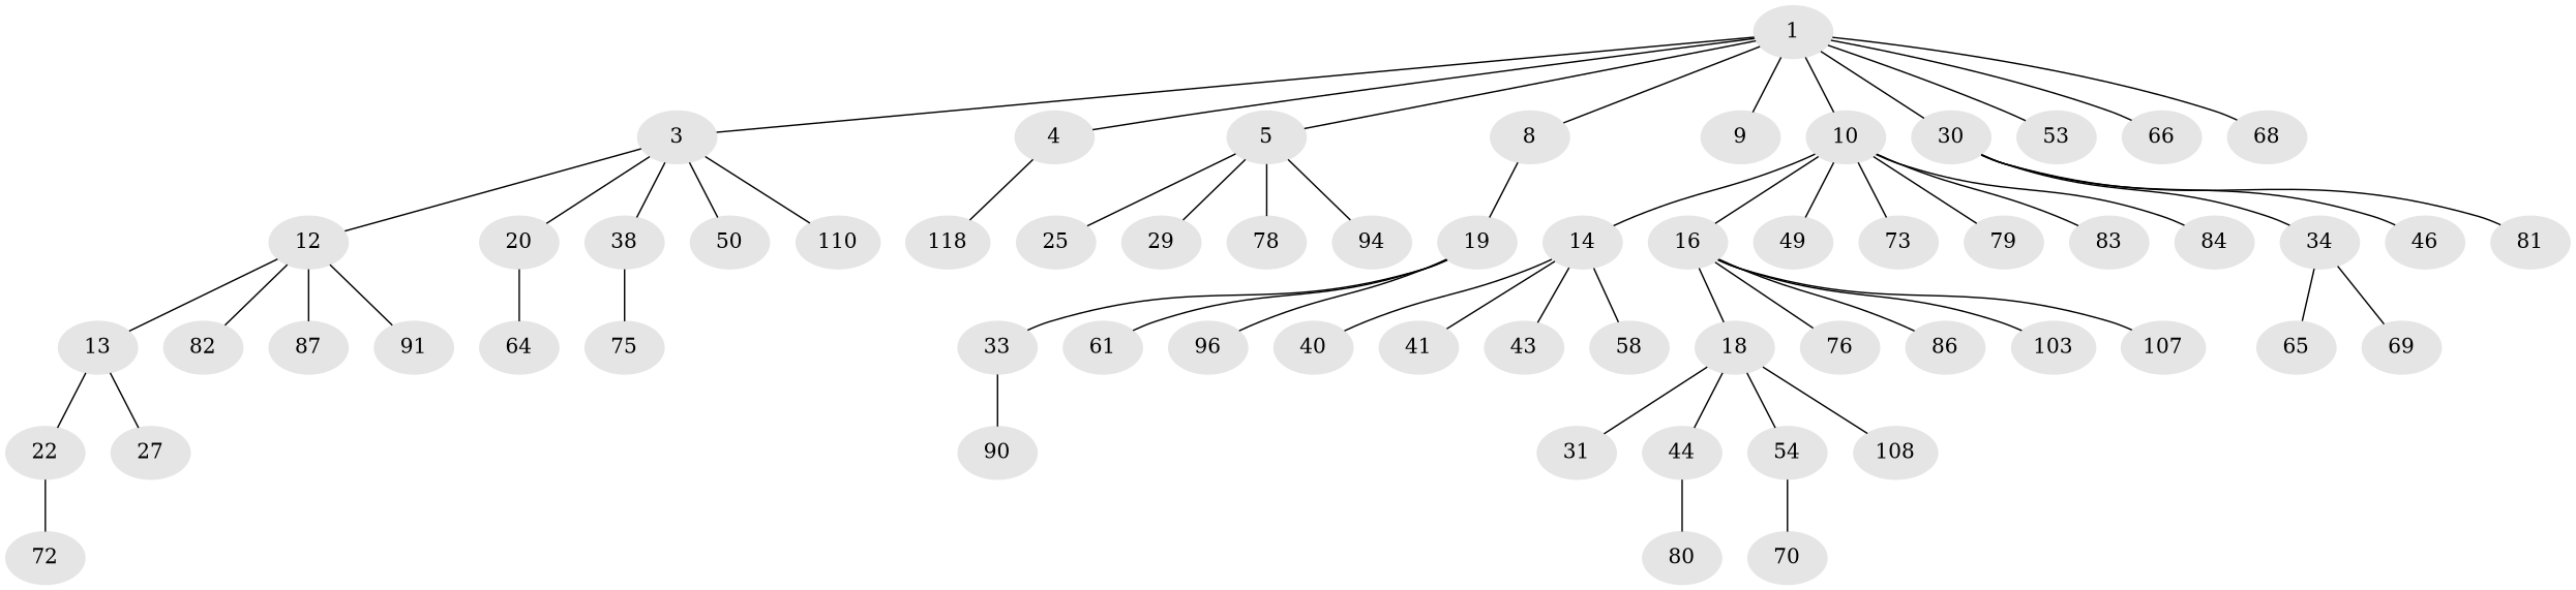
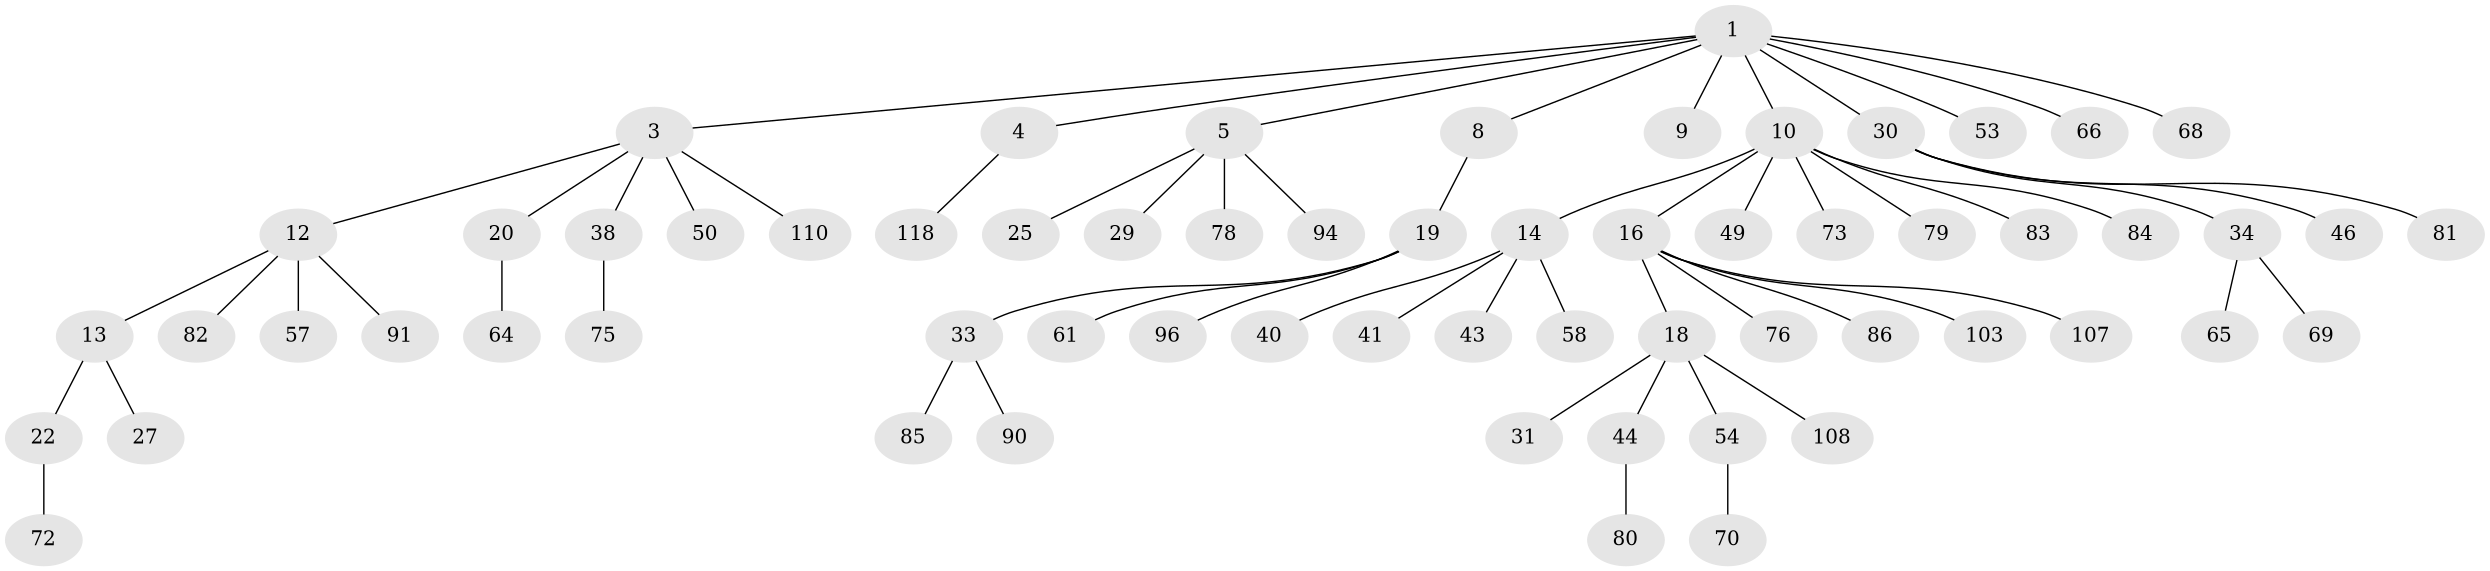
  graph {
    node [color=gray90 style=filled]
    1 [super="+2"]
    3 [super="+5+95"]
    4
    n4 [label=5 super="+7"]
    8 [super="+57+98"]
    9 [super="+51"]
    10 [super="+11+52"]
    30 [super="+47+32"]
    53
    66 [super="+124"]
    68
    12 [super="+74+15"]
    20
    38
    50 [super="+63"]
    110
    118
    25
    29 [super="+105"]
    78
    94 [super="+121"]
    19
    14 [super="+23"]
    16 [super="+17"]
    49
    73
    79
    83
    84
    34
    46
    81 [super="+123+109"]
    13
    82
-   87 [super="+115"]
+   87 [super="+115" label=57]
    91 [super="+114"]
    64
    75
    33 [super="+55"]
    61 [super="+88"]
    96
    40
    41 [super="+116"]
    43 [super="+89+101"]
    58
    18 [super="+37+21"]
    76
    86
    103 [super="+104+120+125"]
    107
    22 [super="+60"]
    27 [super="+93+92"]
    72
    31
    44 [super="+67"]
    54
    108
    80 [super="+117"]
    70
+   85
    90
    65
    69 [super="+113"]
    1 -- 3
    1 -- 4
    1 -- n4
    1 -- 8
    1 -- 9
    1 -- 10
    1 -- 30
    1 -- 53
    1 -- 66
    1 -- 68
    3 -- 12
    3 -- 20
    3 -- 38
    3 -- 50
    3 -- 110
    4 -- 118
    n4 -- 25
    n4 -- 29
    n4 -- 78
    n4 -- 94
    8 -- 19
    10 -- 14
    10 -- 16
    10 -- 49
    10 -- 73
    10 -- 79
    10 -- 83
    10 -- 84
    30 -- 34
    30 -- 46
    30 -- 81
    12 -- 13
    12 -- 82
    12 -- 87
    12 -- 91
    20 -- 64
    38 -- 75
    19 -- 33
    19 -- 61
    19 -- 96
    14 -- 40
    14 -- 41
    14 -- 43
    14 -- 58
    16 -- 18
    16 -- 76
    16 -- 86
    16 -- 103
    16 -- 107
    34 -- 65
    34 -- 69
    13 -- 22
    13 -- 27
+   33 -- 85
    33 -- 90
    18 -- 31
    18 -- 44
    18 -- 54
    18 -- 108
    22 -- 72
    44 -- 80
    54 -- 70
  }
